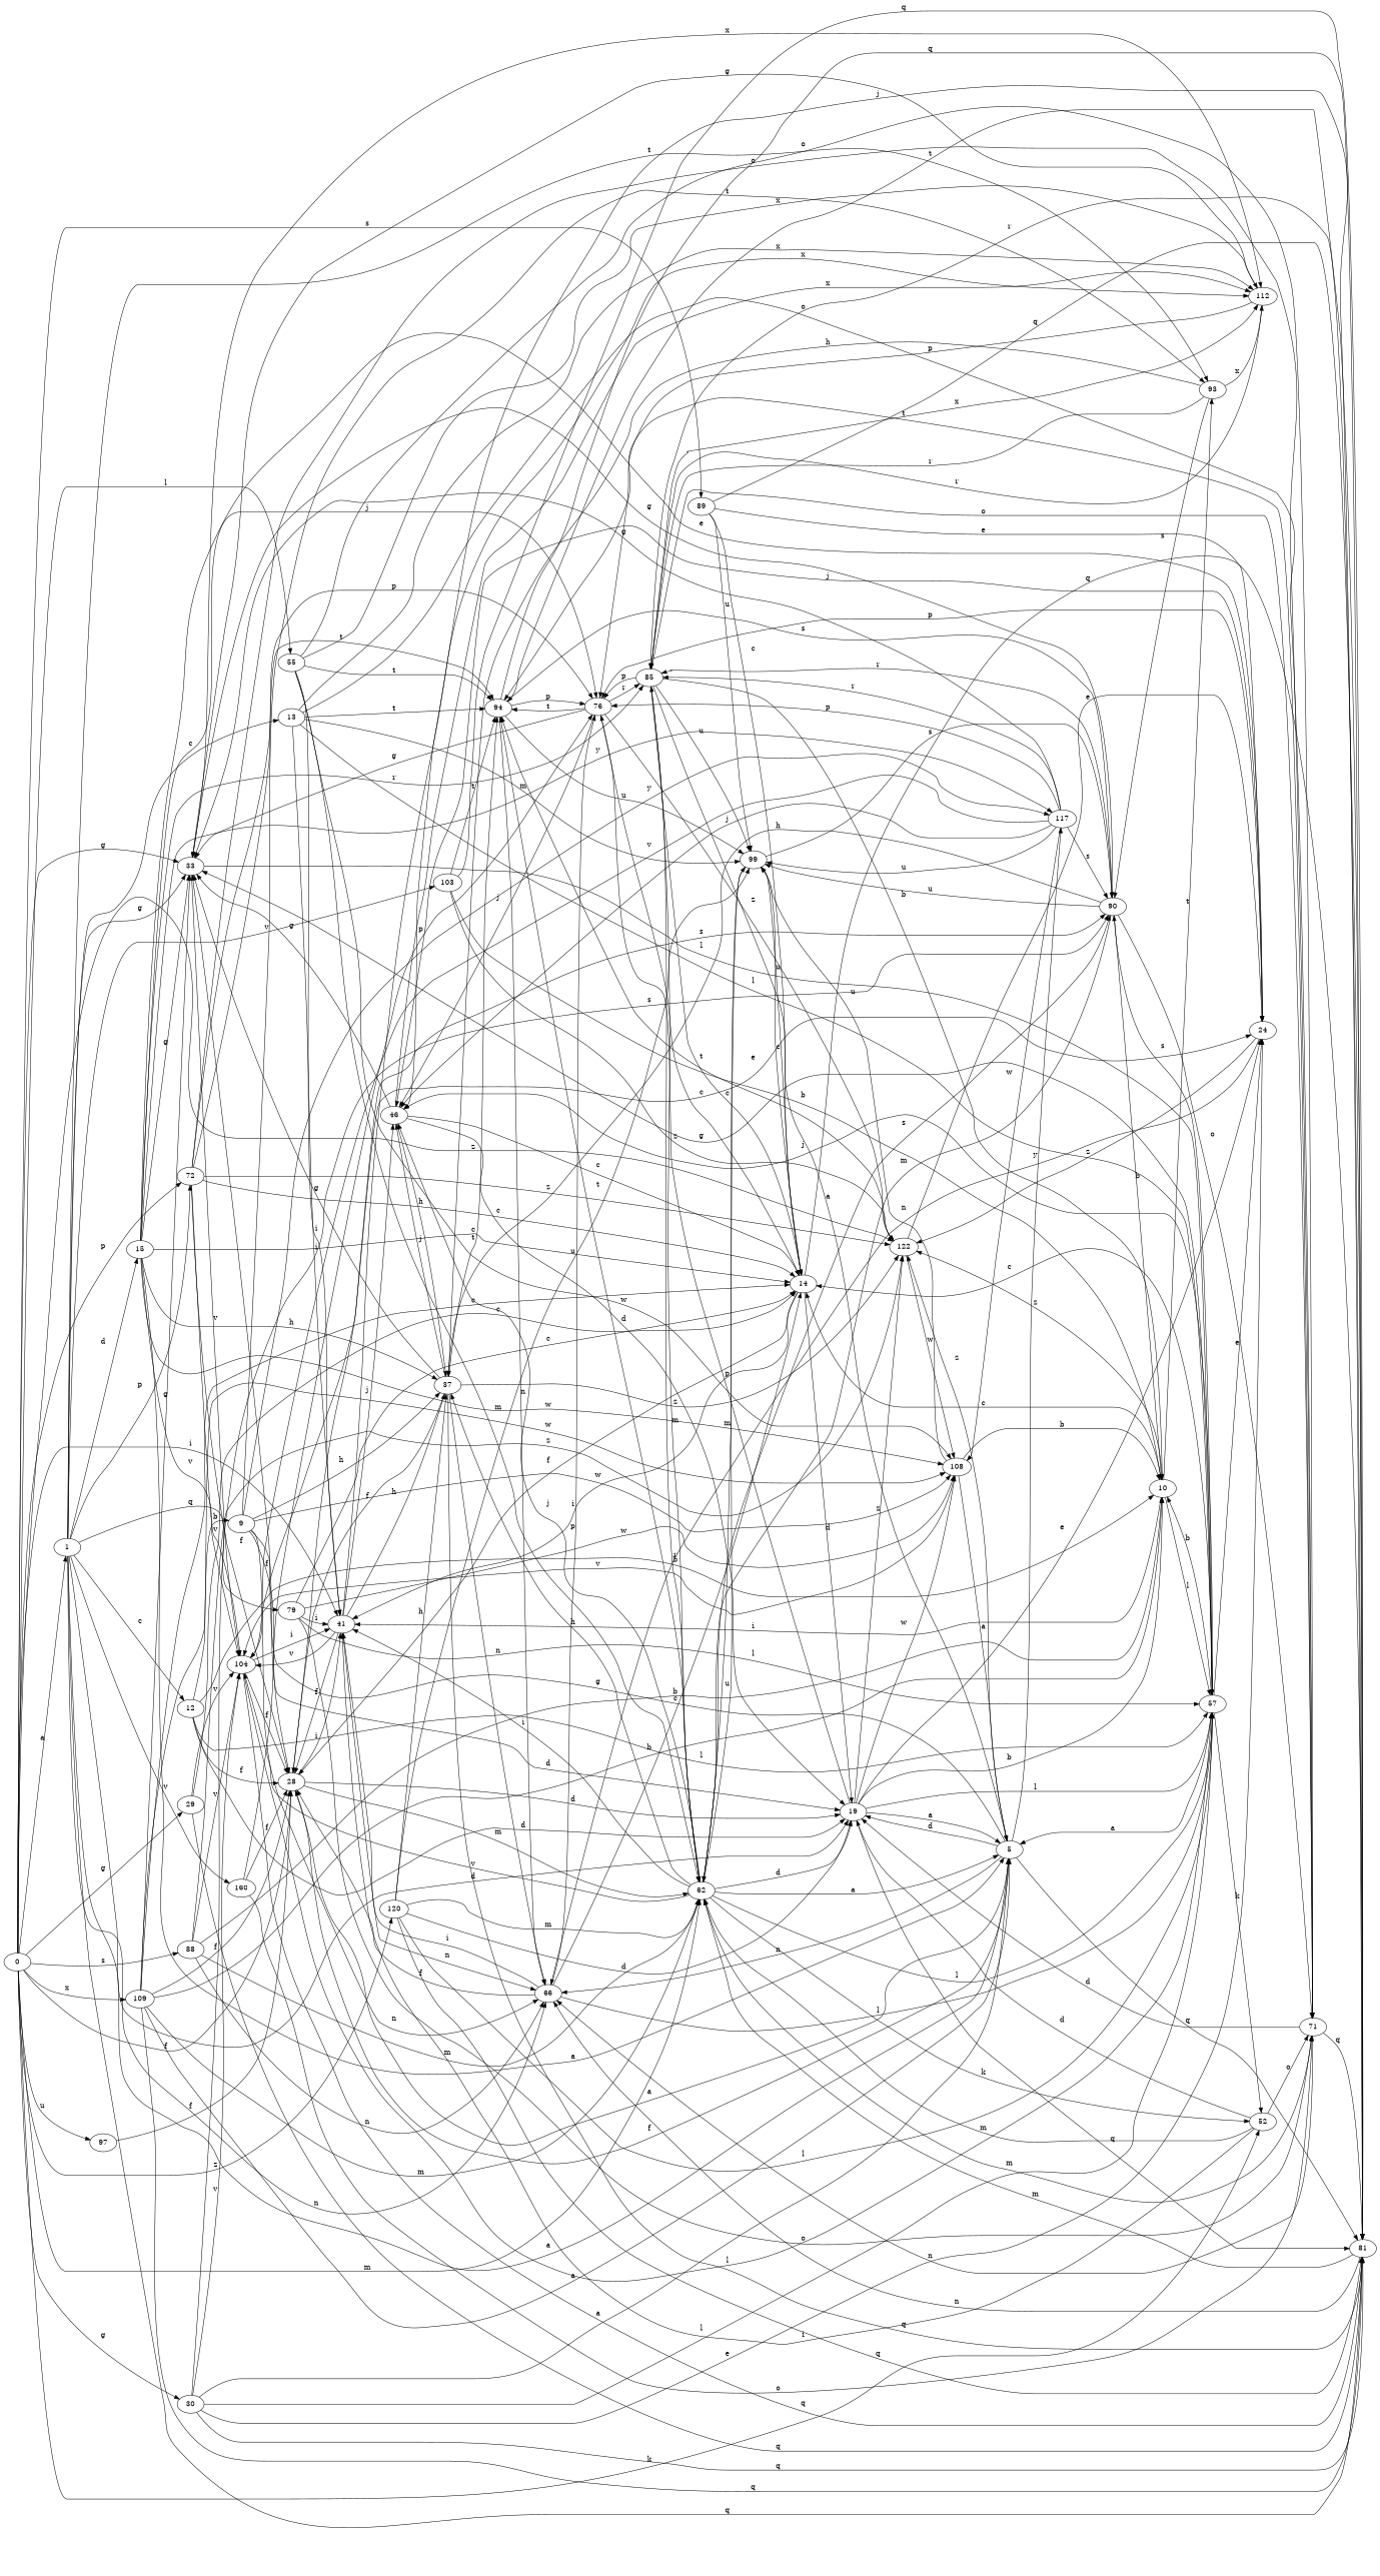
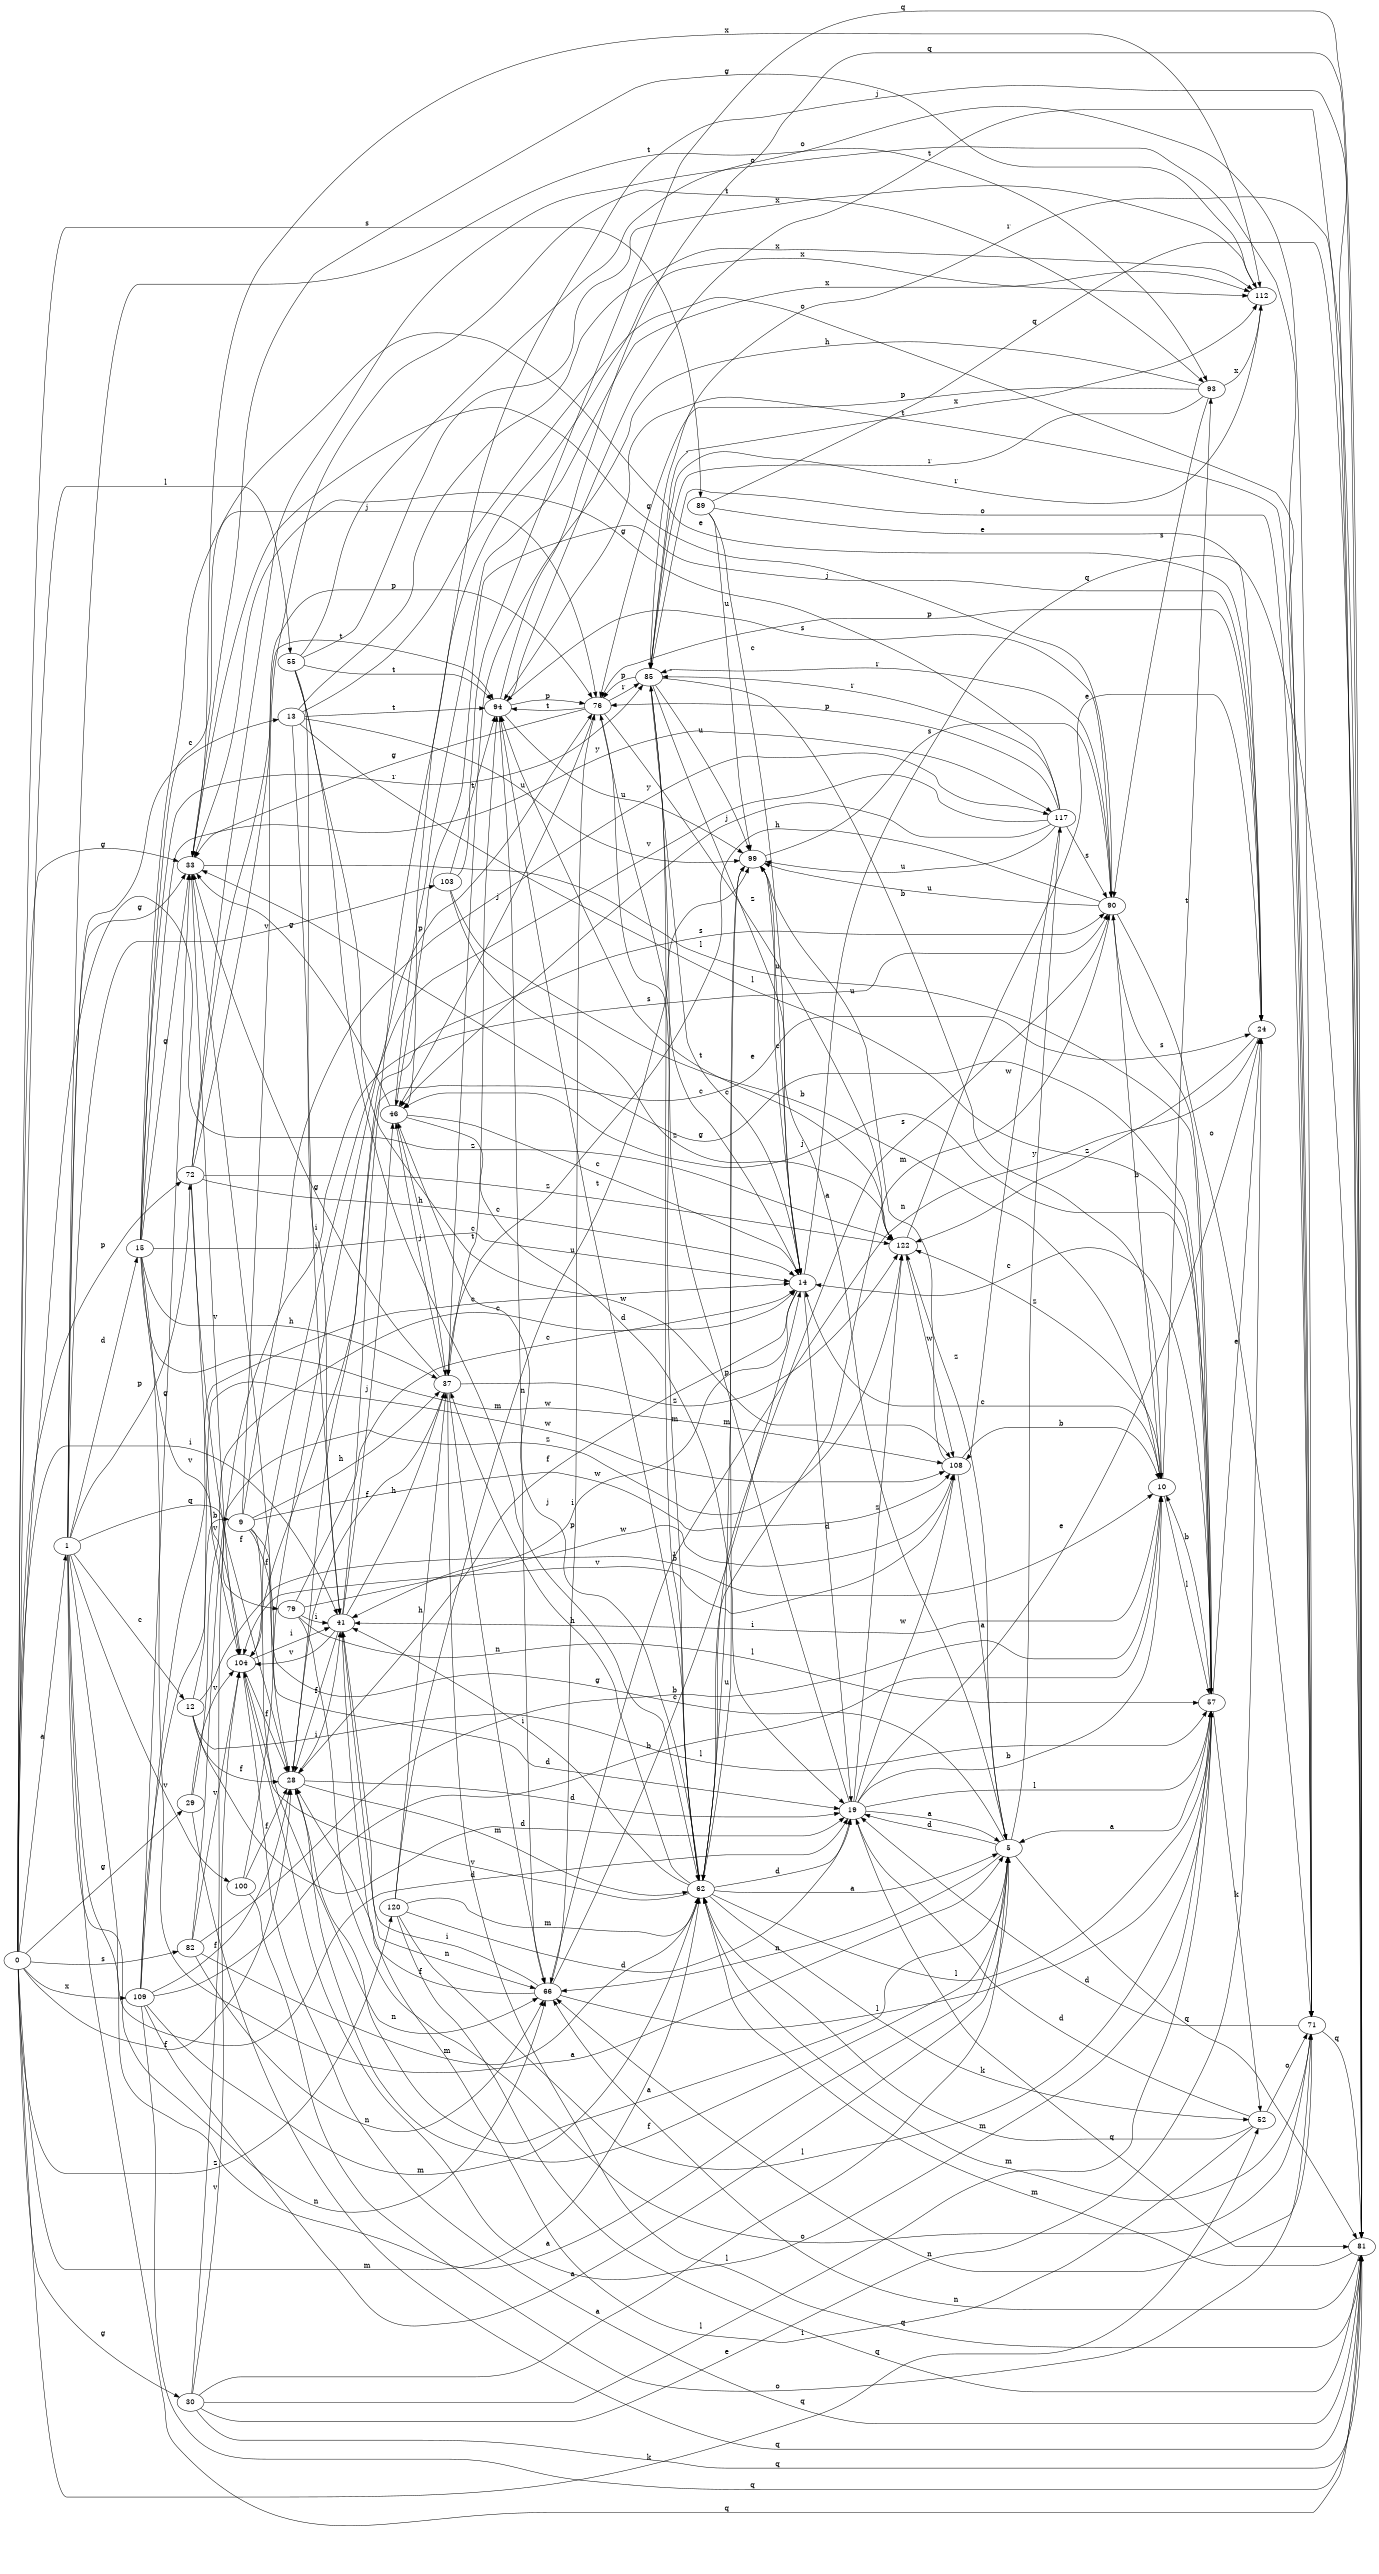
  strict digraph {
    rankdir=LR
    0
    1
    28
    29
    30
    33
    41
    52
    55
    62
    72
-   88
+   88 [label=82]
    89
-   97
    109
    120
    122
    5
    12
    13
    15
    19
    66
    79
    81
    93
-   100 [label=160]
+   100
    103
    90
    14
    104
    57
    24
    112
    37
    46
    71
    108
    94
    99
    85
    76
    10
    117
    9
    0 -> 1 [label=a]
    0 -> 28 [label=f]
    0 -> 29 [label=g]
    0 -> 30 [label=g]
    0 -> 33 [label=g]
    0 -> 41 [label=i]
    0 -> 52 [label=k]
    0 -> 55 [label=l]
    0 -> 62 [label=m]
    0 -> 72 [label=p]
    0 -> 88 [label=s]
    0 -> 89 [label=s]
-   0 -> 97 [label=u]
    0 -> 109 [label=x]
    0 -> 120 [label=z]
    0 -> 122 [label=z]
    1 -> 33 [label=g]
    1 -> 72 [label=p]
    1 -> 5 [label=a]
    1 -> 12 [label=c]
    1 -> 13 [label=c]
    1 -> 15 [label=d]
    1 -> 19 [label=d]
    1 -> 66 [label=n]
    1 -> 79 [label=q]
    1 -> 81 [label=q]
    1 -> 93 [label=t]
    1 -> 100 [label=v]
    1 -> 103 [label=v]
    28 -> 41 [label=i]
    28 -> 62 [label=m]
    28 -> 5 [label=a]
    28 -> 19 [label=d]
    28 -> 90 [label=s]
    29 -> 81 [label=q]
    29 -> 14 [label=c]
    29 -> 104 [label=v]
    30 -> 5 [label=a]
    30 -> 81 [label=q]
    30 -> 90 [label=s]
    30 -> 104 [label=v]
    30 -> 57 [label=l]
    30 -> 24 [label=e]
    33 -> 104 [label=v]
    33 -> 57 [label=l]
    33 -> 112 [label=x]
    41 -> 28 [label=f]
    41 -> 66 [label=n]
    41 -> 104 [label=v]
    41 -> 112 [label=x]
    41 -> 37 [label=h]
    41 -> 46 [label=j]
    52 -> 41 [label=i]
    52 -> 62 [label=m]
    52 -> 19 [label=d]
    52 -> 71 [label=o]
    55 -> 41 [label=i]
    55 -> 62 [label=m]
    55 -> 112 [label=x]
    55 -> 71 [label=o]
    55 -> 108 [label=w]
    55 -> 94 [label=t]
    62 -> 41 [label=i]
    62 -> 52 [label=k]
    62 -> 5 [label=a]
    62 -> 19 [label=d]
    62 -> 90 [label=s]
    62 -> 104 [label=v]
    62 -> 57 [label=l]
    62 -> 37 [label=h]
    62 -> 46 [label=j]
    62 -> 94 [label=t]
    62 -> 99 [label=u]
    62 -> 85 [label=r]
    72 -> 28 [label=f]
    72 -> 122 [label=z]
    72 -> 14 [label=c]
    72 -> 104 [label=v]
    72 -> 71 [label=o]
    72 -> 94 [label=t]
    72 -> 76 [label=p]
    88 -> 62 [label=m]
    88 -> 122 [label=z]
    88 -> 66 [label=n]
    88 -> 104 [label=v]
    88 -> 10 [label=b]
    89 -> 81 [label=q]
    89 -> 14 [label=c]
    89 -> 24 [label=e]
    89 -> 99 [label=u]
-   97 -> 28 [label=f]
    109 -> 28 [label=f]
    109 -> 33 [label=g]
    109 -> 62 [label=m]
    109 -> 5 [label=a]
    109 -> 81 [label=q]
    109 -> 14 [label=c]
    109 -> 108 [label=w]
    109 -> 10 [label=b]
    120 -> 62 [label=m]
    120 -> 19 [label=d]
    120 -> 81 [label=q]
    120 -> 57 [label=l]
    120 -> 37 [label=h]
    120 -> 99 [label=u]
    122 -> 24 [label=e]
    122 -> 108 [label=w]
    122 -> 94 [label=t]
    5 -> 28 [label=f]
    5 -> 33 [label=g]
    5 -> 122 [label=z]
    5 -> 19 [label=d]
    5 -> 66 [label=n]
    5 -> 81 [label=q]
    5 -> 117 [label=y]
    12 -> 28 [label=f]
    12 -> 19 [label=d]
    12 -> 57 [label=l]
    12 -> 10 [label=b]
    12 -> 9 [label=b]
    13 -> 41 [label=i]
    13 -> 57 [label=l]
    13 -> 112 [label=x]
    13 -> 71 [label=o]
    13 -> 94 [label=t]
-   13 -> 99 [label=m]
+   13 -> 99 [label=u]
    15 -> 33 [label=g]
    15 -> 5 [label=a]
    15 -> 14 [label=c]
    15 -> 104 [label=v]
    15 -> 24 [label=e]
    15 -> 37 [label=h]
    15 -> 108 [label=w]
    15 -> 85 [label=r]
    15 -> 76 [label=j]
    15 -> 117 [label=y]
    19 -> 122 [label=z]
    19 -> 5 [label=a]
    19 -> 81 [label=q]
    19 -> 57 [label=l]
    19 -> 24 [label=e]
    19 -> 108 [label=w]
    19 -> 76 [label=p]
    19 -> 10 [label=b]
    66 -> 28 [label=f]
    66 -> 41 [label=i]
    66 -> 14 [label=c]
    66 -> 57 [label=l]
    66 -> 76 [label=p]
    79 -> 41 [label=i]
    79 -> 14 [label=c]
    79 -> 57 [label=l]
    79 -> 71 [label=o]
    79 -> 108 [label=w]
    81 -> 62 [label=m]
    81 -> 66 [label=n]
    81 -> 46 [label=j]
    81 -> 94 [label=t]
    81 -> 85 [label=r]
    93 -> 90 [label=s]
    93 -> 112 [label=x]
    93 -> 37 [label=h]
    93 -> 85 [label=r]
    100 -> 28 [label=f]
    100 -> 71 [label=o]
    100 -> 76 [label=p]
    103 -> 122 [label=z]
    103 -> 81 [label=q]
    103 -> 94 [label=t]
    103 -> 10 [label=b]
    90 -> 33 [label=g]
    90 -> 62 [label=m]
    90 -> 37 [label=h]
    90 -> 71 [label=o]
    90 -> 99 [label=u]
    90 -> 85 [label=r]
    90 -> 10 [label=b]
    14 -> 28 [label=f]
    14 -> 41 [label=i]
    14 -> 19 [label=d]
    14 -> 81 [label=q]
    14 -> 99 [label=u]
    104 -> 28 [label=f]
    104 -> 41 [label=i]
    104 -> 81 [label=q]
    104 -> 57 [label=l]
    104 -> 24 [label=e]
    57 -> 33 [label=g]
    57 -> 52 [label=k]
    57 -> 5 [label=a]
    57 -> 90 [label=s]
    57 -> 14 [label=c]
    57 -> 24 [label=e]
    57 -> 46 [label=j]
    57 -> 10 [label=b]
    24 -> 122 [label=z]
    24 -> 66 [label=n]
    24 -> 46 [label=j]
    24 -> 76 [label=p]
    112 -> 33 [label=g]
    112 -> 85 [label=r]
-   112 -> 76 [label=p]
+   93 -> 76 [label=p]
    37 -> 28 [label=f]
    37 -> 33 [label=g]
    37 -> 122 [label=z]
    37 -> 66 [label=n]
    37 -> 81 [label=q]
    37 -> 46 [label=j]
    37 -> 94 [label=t]
    46 -> 33 [label=g]
    46 -> 19 [label=d]
    46 -> 14 [label=c]
    46 -> 112 [label=x]
    46 -> 37 [label=h]
    71 -> 62 [label=m]
    71 -> 19 [label=d]
    71 -> 66 [label=n]
    71 -> 81 [label=q]
    71 -> 94 [label=t]
    108 -> 5 [label=a]
    108 -> 104 [label=v]
    108 -> 99 [label=u]
    108 -> 10 [label=b]
    94 -> 66 [label=n]
    94 -> 81 [label=q]
    94 -> 90 [label=s]
    94 -> 99 [label=u]
    94 -> 76 [label=p]
    99 -> 62 [label=m]
    99 -> 90 [label=s]
    99 -> 14 [label=c]
    85 -> 62 [label=m]
    85 -> 5 [label=a]
    85 -> 14 [label=c]
    85 -> 112 [label=x]
    85 -> 71 [label=o]
    85 -> 99 [label=u]
    85 -> 76 [label=p]
    85 -> 10 [label=b]
    76 -> 33 [label=g]
    76 -> 122 [label=z]
    76 -> 14 [label=c]
    76 -> 46 [label=j]
    76 -> 94 [label=t]
    76 -> 85 [label=r]
    10 -> 41 [label=i]
    10 -> 122 [label=z]
    10 -> 93 [label=t]
    10 -> 14 [label=c]
    10 -> 57 [label=l]
    117 -> 33 [label=g]
    117 -> 90 [label=s]
    117 -> 104 [label=v]
    117 -> 46 [label=j]
    117 -> 108 [label=w]
    117 -> 99 [label=u]
    117 -> 85 [label=r]
    117 -> 76 [label=p]
    9 -> 28 [label=f]
    9 -> 19 [label=d]
    9 -> 66 [label=n]
    9 -> 93 [label=t]
    9 -> 37 [label=h]
    9 -> 108 [label=w]
    9 -> 117 [label=y]
  }
